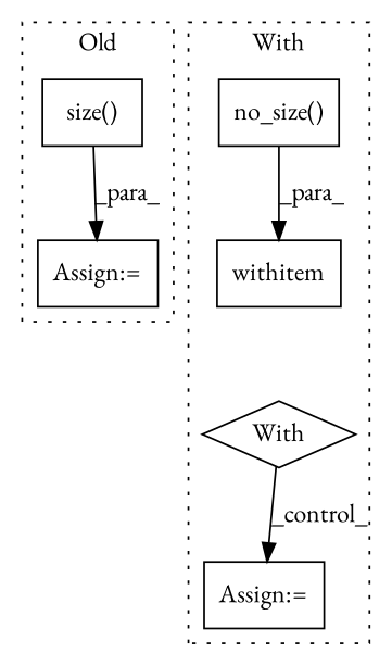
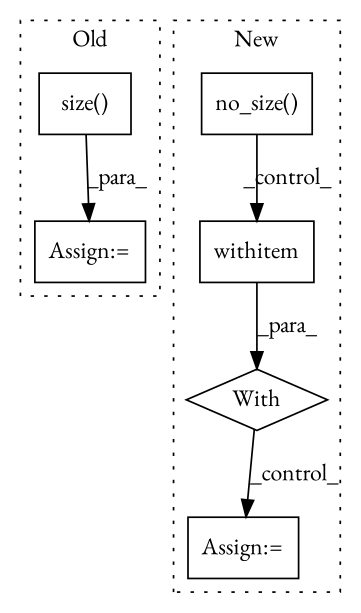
  digraph {
    fontname="EB Garamond"
    node [a=75 fontname="EB Garamond" l=3 s=2882 shape=box]
    edge [fontname="EB Garamond"]
    n1 [l=13 label="size()" s=3037]
    n2 [a=68 label="Assign:=" s=3022]
    n3 [l=15 label="no_size()"]
    n4 [a=39 l="5,24" label=With s="2877,2887" shape=diamond]
    n5 [a=49 l=5 label=withitem]
    n6 [a=68 label="Assign:=" s=2921]
    subgraph cluster_1 {
      label=Old
      style=dotted
      n1
      n2
    }
    subgraph cluster_2 {
-     label=With
+     label=New
      style=dotted
      n3
      n4
      n5
      n6
    }
    n1 -> n2 [label=_para_]
-   n3 -> n5 [label=_para_]
+   n3 -> n5 [label=_control_]
    n4 -> n6 [label=_control_]
+   n5 -> n4 [label=_para_]
  }
